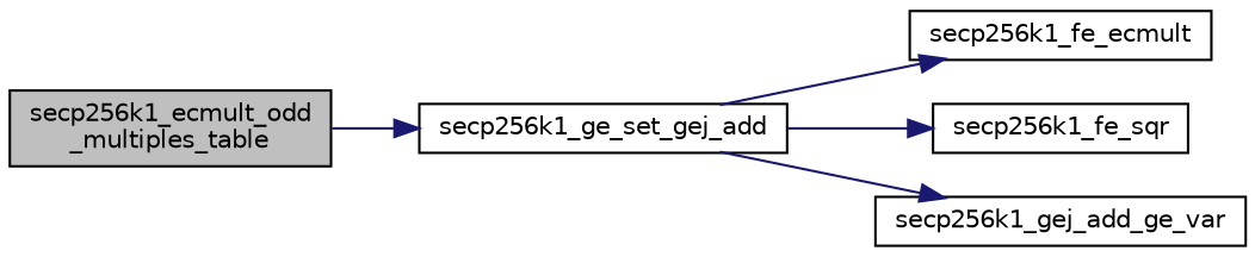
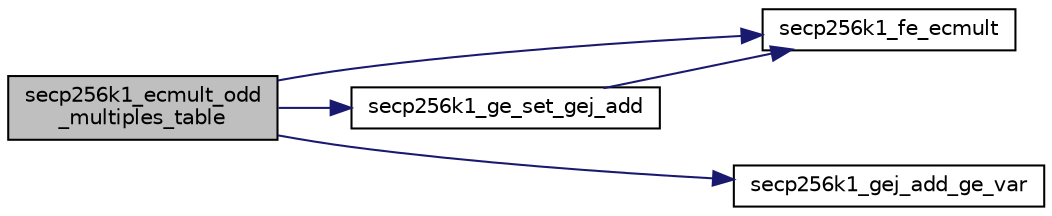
  digraph {
    rankdir=LR
    node [color=black fillcolor=white fontname=Helvetica fontsize=10 shape=record style=filled]
    edge [color=midnightblue fontname=Helvetica fontsize=10 labelfontname=Helvetica labelfontsize=10 style=solid]
    n1 [fillcolor=grey75 fontcolor=black height=0.2 label="secp256k1_ecmult_odd\l_multiples_table" width=0.4]
    n2 [height=0.2 label=secp256k1_ge_set_gej_add width=0.4]
    n3 [height=0.2 label=secp256k1_fe_ecmult width=0.4]
    n4 [height=0.2 label=secp256k1_gej_add_ge_var width=0.4]
-   n5 [height=0.2 label=secp256k1_fe_sqr width=0.4]
    n1 -> n2
-   n2 -> n4
+   n1 -> n3
+   n1 -> n4
    n2 -> n3
-   n2 -> n5
  }
